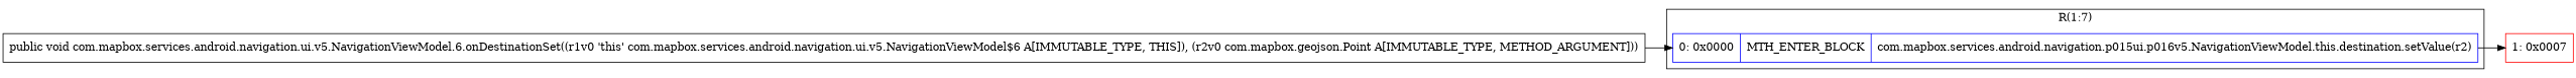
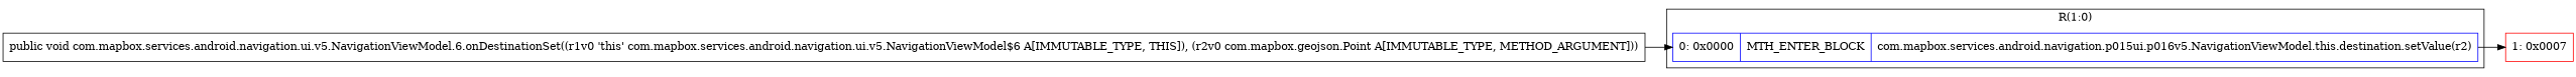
  digraph {
    rankdir=LR
    node [shape=record]
    n1 [color=blue label="{0\:\ 0x0000|MTH_ENTER_BLOCK\l|com.mapbox.services.android.navigation.p015ui.p016v5.NavigationViewModel.this.destination.setValue(r2)\l}"]
    n2 [color=red label="{1\:\ 0x0007}"]
    n3 [label="{public void com.mapbox.services.android.navigation.ui.v5.NavigationViewModel.6.onDestinationSet((r1v0 'this' com.mapbox.services.android.navigation.ui.v5.NavigationViewModel$6 A[IMMUTABLE_TYPE, THIS]), (r2v0 com.mapbox.geojson.Point A[IMMUTABLE_TYPE, METHOD_ARGUMENT])) }"]
    subgraph cluster_1 {
-     label="R(1:7)"
+     label="R(1:0)"
      n1
    }
    n1 -> n2
    n3 -> n1
  }
